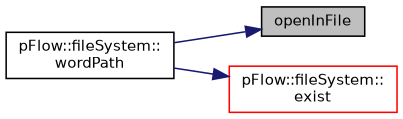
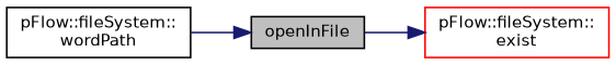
  digraph {
    rankdir=LR
    node [color=black fillcolor=white fontname=Helvetica fontsize=10 shape=record style=filled]
    edge [color=midnightblue fontname=Helvetica fontsize=10 labelfontname=Helvetica labelfontsize=10 style=solid]
    n1 [fillcolor=grey75 fontcolor=black height=0.2 label=openInFile width=0.4]
    n2 [color=red height=0.2 label="pFlow::fileSystem::\lexist" width=0.4]
    n3 [height=0.2 label="pFlow::fileSystem::\lwordPath" width=0.4]
-   n3 -> n2
+   n1 -> n2
    n3 -> n1
  }
